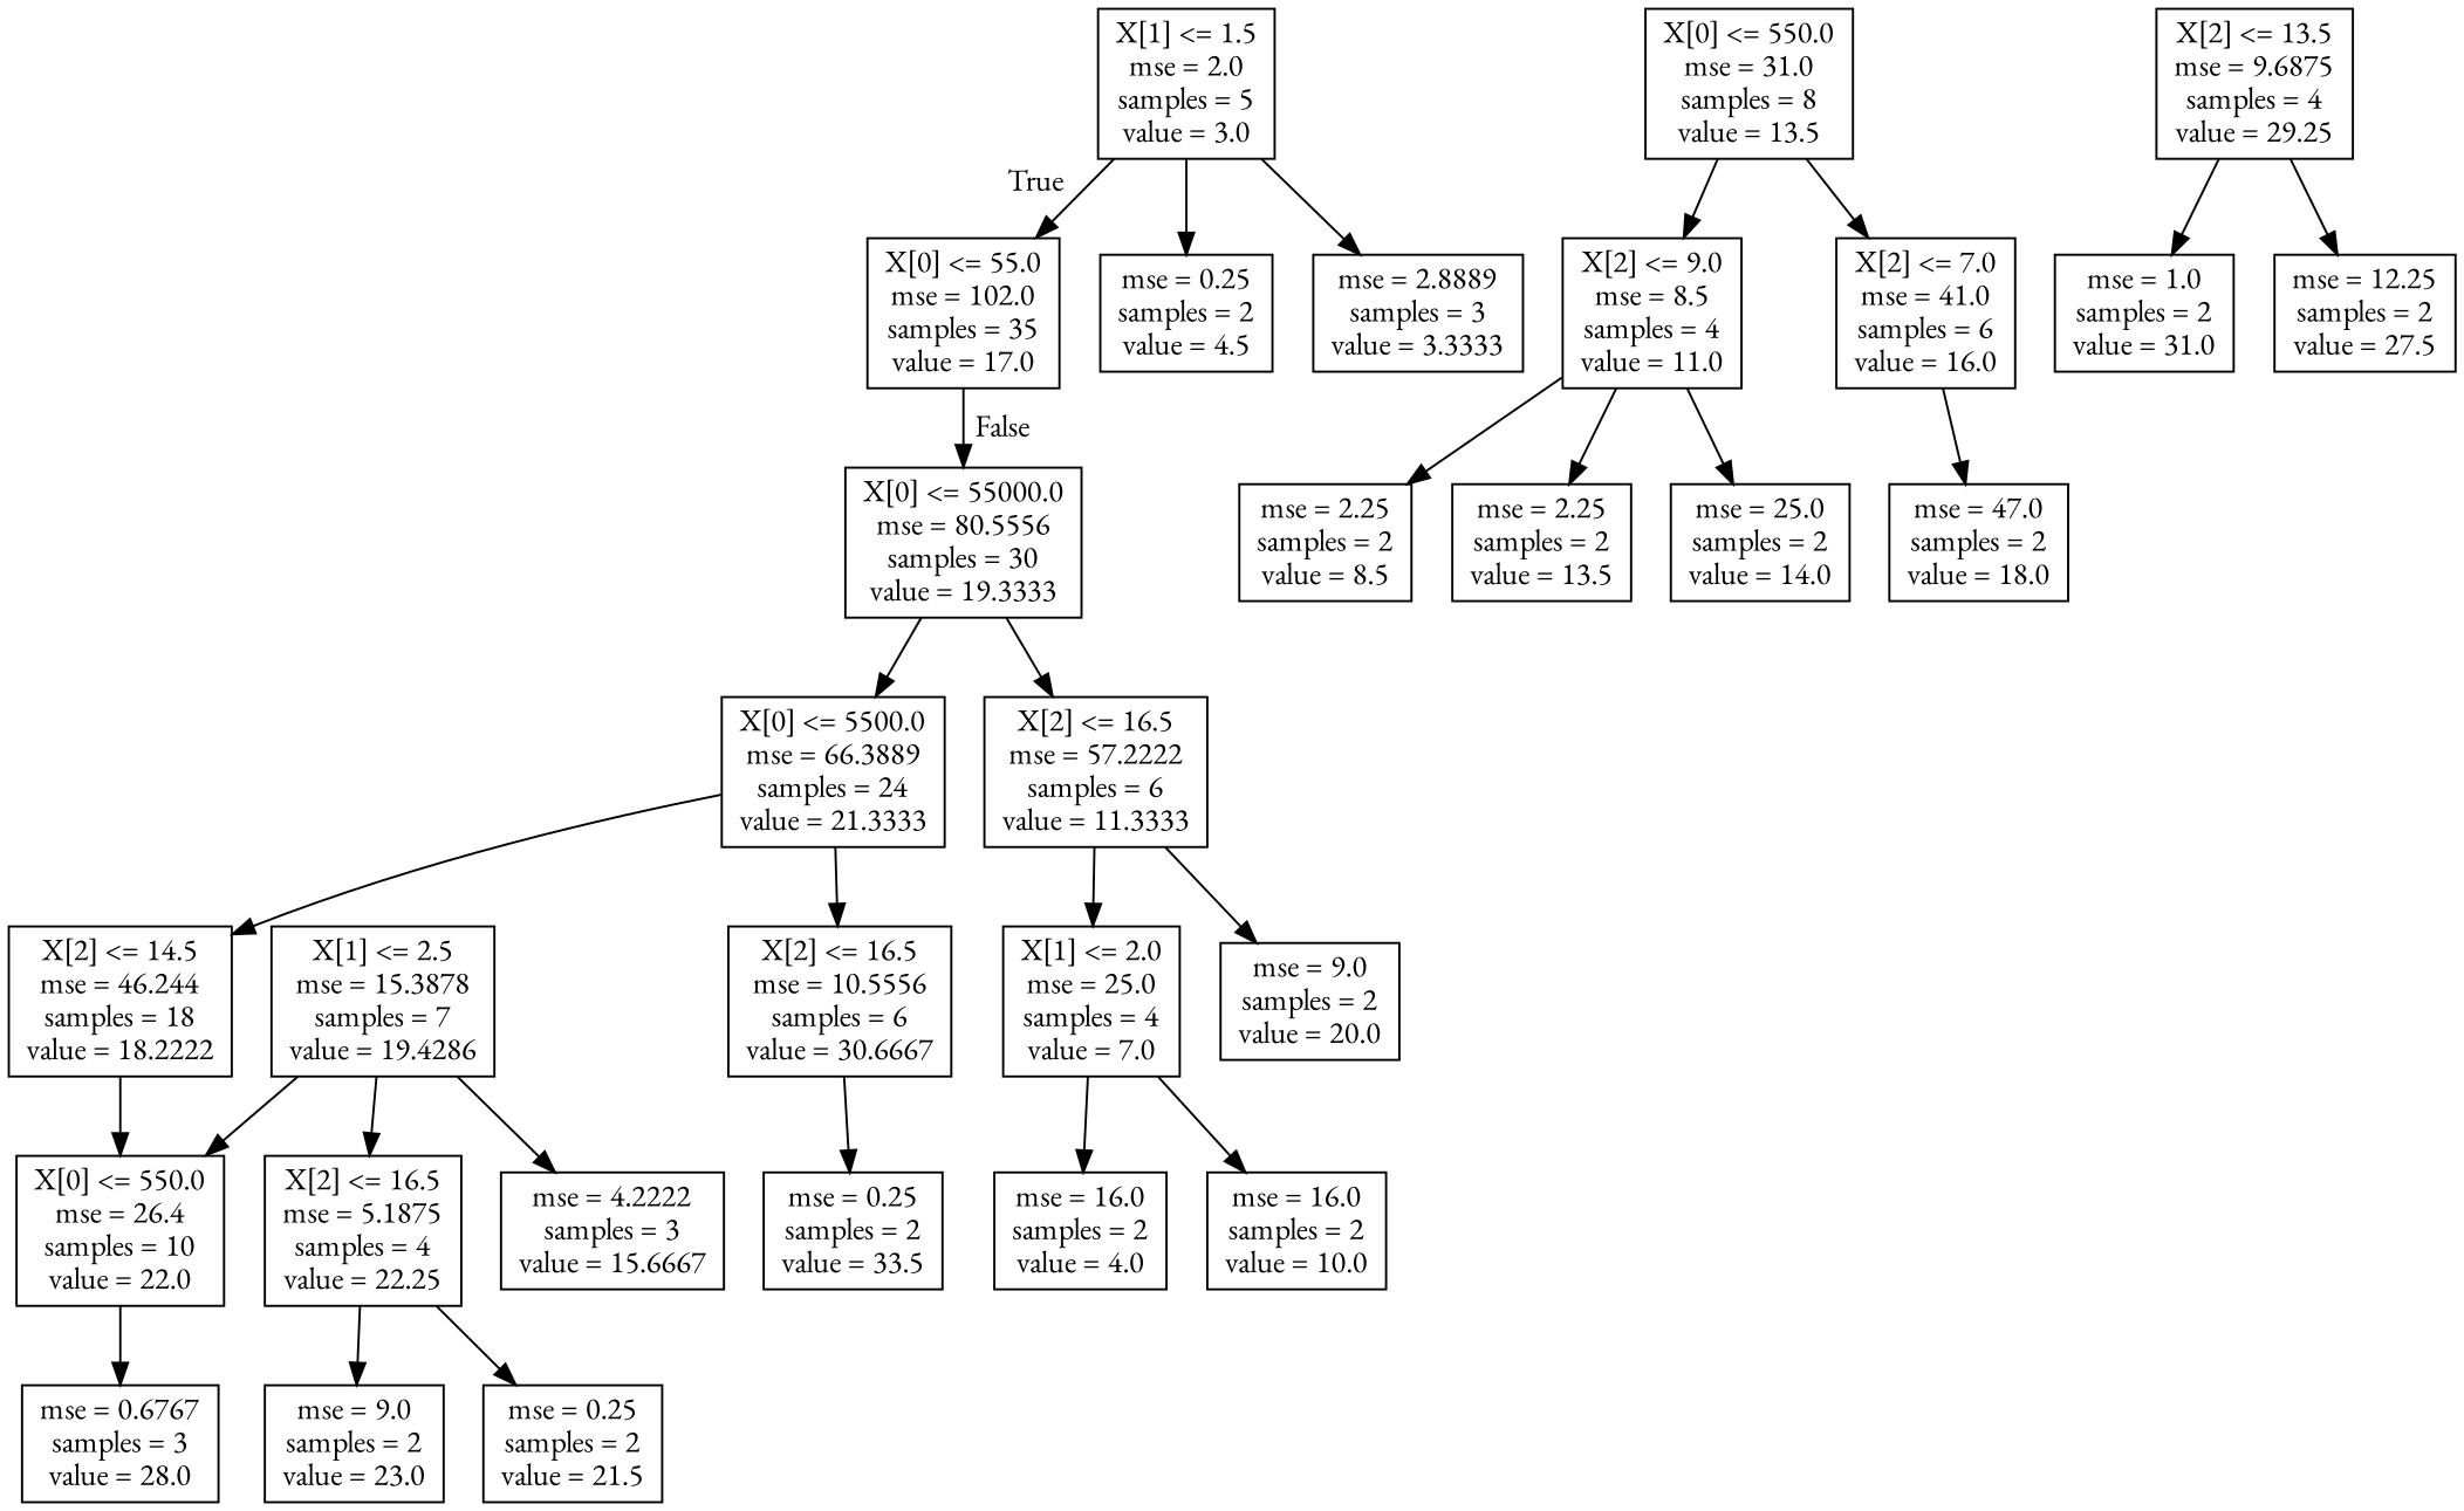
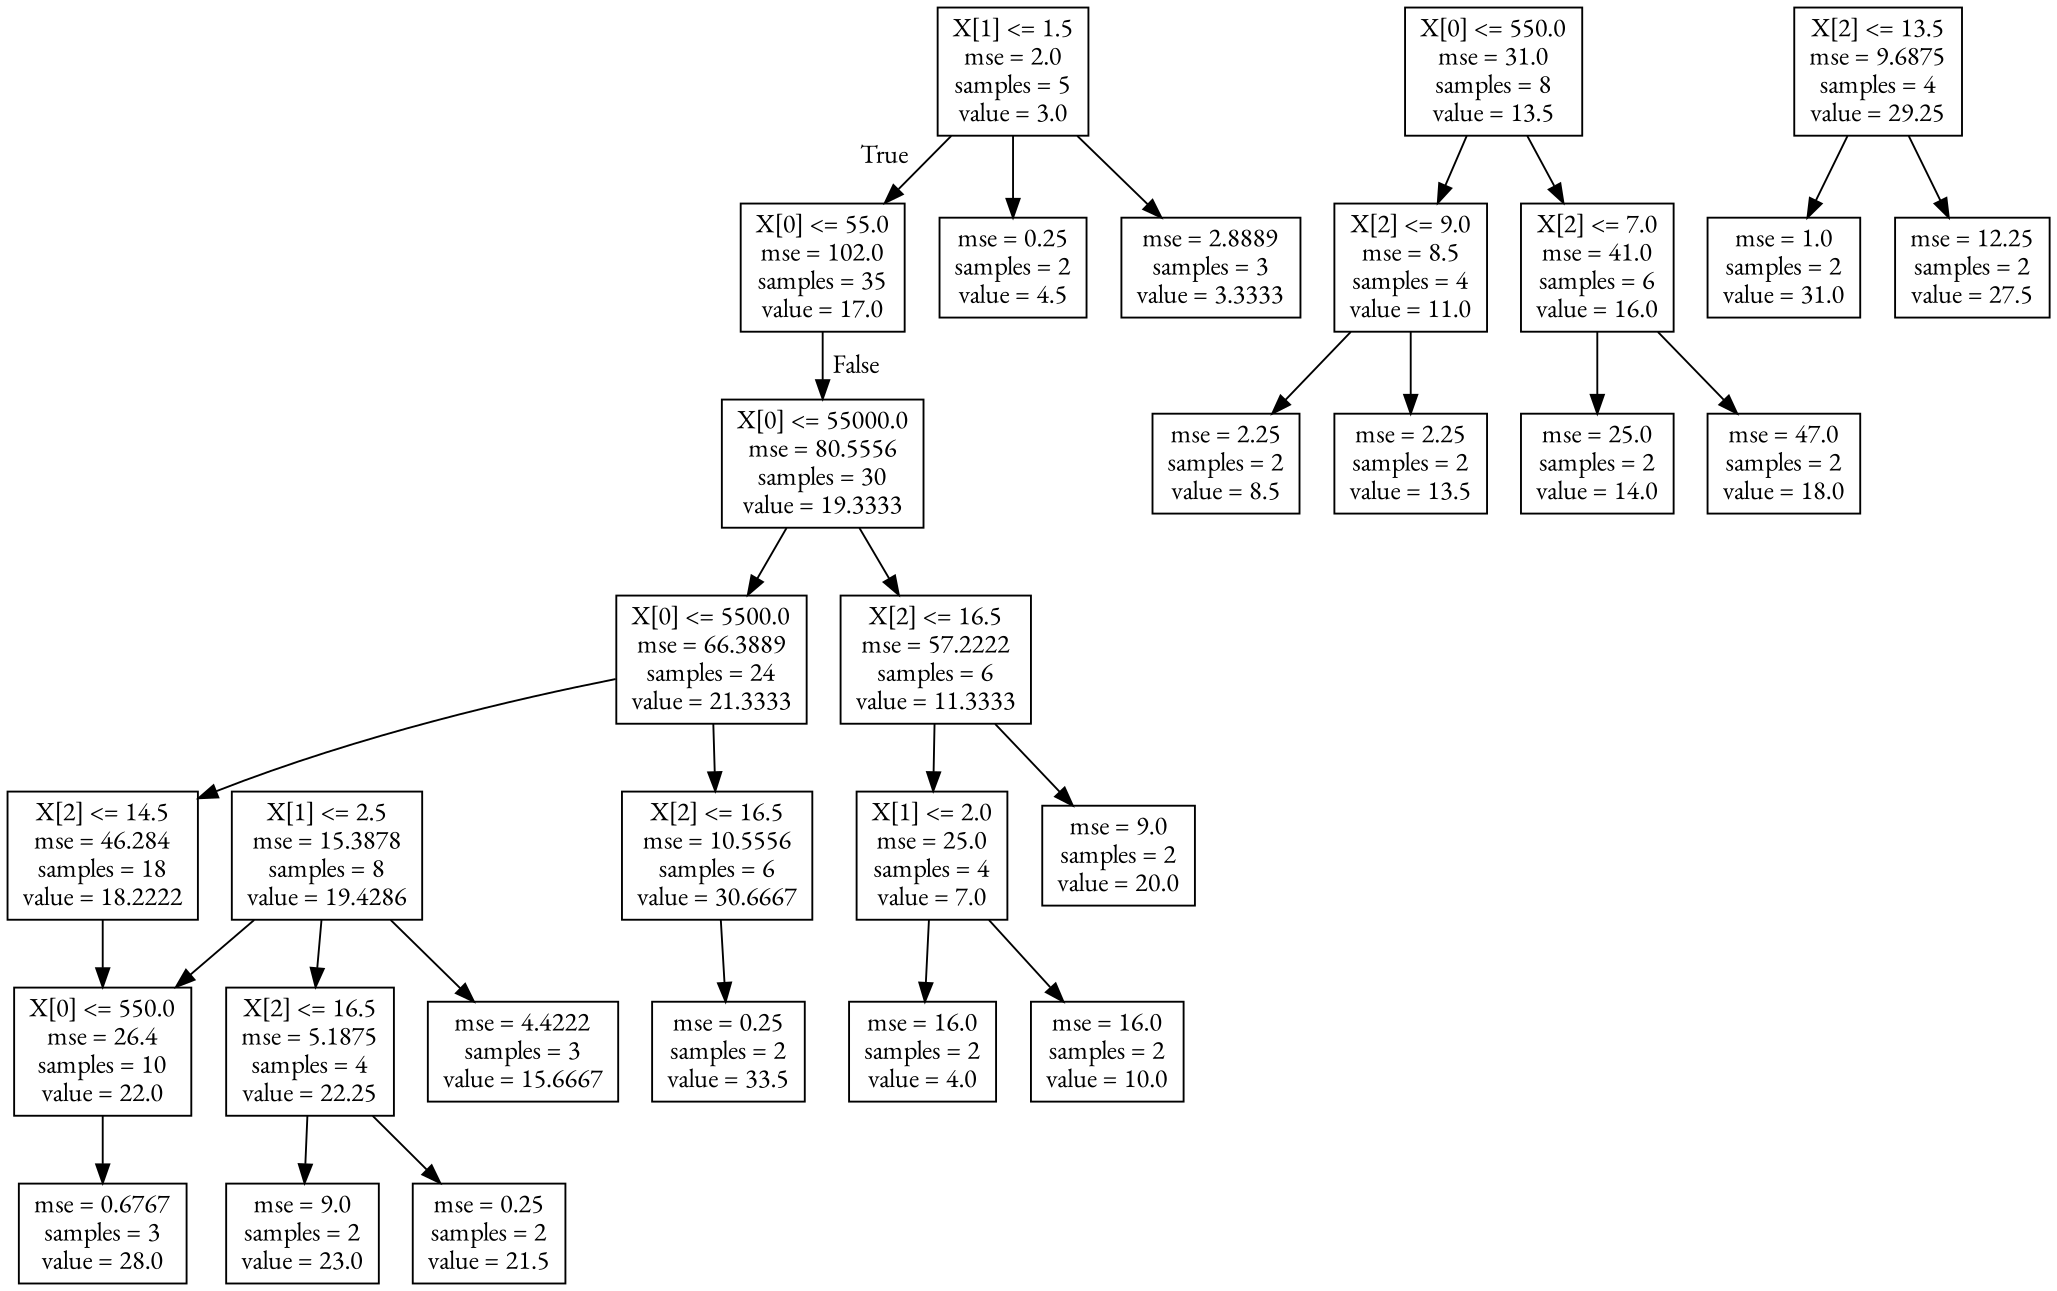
  digraph {
    fontname="EB Garamond"
    node [fontname="EB Garamond" shape=box]
    edge [fontname="EB Garamond"]
    n1 [label="X[0] <= 55.0\nmse = 102.0\nsamples = 35\nvalue = 17.0"]
    n2 [label="X[0] <= 55000.0\nmse = 80.5556\nsamples = 30\nvalue = 19.3333"]
    n3 [label="X[1] <= 1.5\nmse = 2.0\nsamples = 5\nvalue = 3.0"]
    n4 [label="mse = 0.25\nsamples = 2\nvalue = 4.5"]
    n5 [label="mse = 2.8889\nsamples = 3\nvalue = 3.3333"]
    n6 [label="X[0] <= 5500.0\nmse = 66.3889\nsamples = 24\nvalue = 21.3333"]
    n7 [label="X[2] <= 16.5\nmse = 57.2222\nsamples = 6\nvalue = 11.3333"]
-   n8 [label="X[2] <= 14.5\nmse = 46.244\nsamples = 18\nvalue = 18.2222"]
+   n8 [label="X[2] <= 14.5\nmse = 46.284\nsamples = 18\nvalue = 18.2222"]
    n9 [label="X[2] <= 16.5\nmse = 10.5556\nsamples = 6\nvalue = 30.6667"]
    n10 [label="X[1] <= 2.0\nmse = 25.0\nsamples = 4\nvalue = 7.0"]
    n11 [label="mse = 9.0\nsamples = 2\nvalue = 20.0"]
    n12 [label="X[0] <= 550.0\nmse = 26.4\nsamples = 10\nvalue = 22.0"]
    n13 [label="mse = 0.25\nsamples = 2\nvalue = 33.5"]
    n14 [label="X[0] <= 550.0\nmse = 31.0\nsamples = 8\nvalue = 13.5"]
    n15 [label="X[2] <= 9.0\nmse = 8.5\nsamples = 4\nvalue = 11.0"]
    n16 [label="X[2] <= 7.0\nmse = 41.0\nsamples = 6\nvalue = 16.0"]
    n17 [label="mse = 0.6767\nsamples = 3\nvalue = 28.0"]
    n18 [label="mse = 2.25\nsamples = 2\nvalue = 8.5"]
    n19 [label="mse = 2.25\nsamples = 2\nvalue = 13.5"]
    n20 [label="mse = 25.0\nsamples = 2\nvalue = 14.0"]
    n21 [label="mse = 47.0\nsamples = 2\nvalue = 18.0"]
-   n22 [label="X[1] <= 2.5\nmse = 15.3878\nsamples = 7\nvalue = 19.4286"]
+   n22 [label="X[1] <= 2.5\nmse = 15.3878\nsamples = 8\nvalue = 19.4286"]
    n23 [label="X[2] <= 16.5\nmse = 5.1875\nsamples = 4\nvalue = 22.25"]
-   n24 [label="mse = 4.2222\nsamples = 3\nvalue = 15.6667"]
+   n24 [label="mse = 4.4222\nsamples = 3\nvalue = 15.6667"]
    n25 [label="mse = 9.0\nsamples = 2\nvalue = 23.0"]
    n26 [label="mse = 0.25\nsamples = 2\nvalue = 21.5"]
    n27 [label="X[2] <= 13.5\nmse = 9.6875\nsamples = 4\nvalue = 29.25"]
    n28 [label="mse = 1.0\nsamples = 2\nvalue = 31.0"]
    n29 [label="mse = 12.25\nsamples = 2\nvalue = 27.5"]
    n30 [label="mse = 16.0\nsamples = 2\nvalue = 4.0"]
    n31 [label="mse = 16.0\nsamples = 2\nvalue = 10.0"]
    n1 -> n2 [headlabel=False labelangle=-45 labeldistance=2.5]
    n2 -> n6
    n2 -> n7
    n3 -> n1 [headlabel=True labelangle=45 labeldistance=2.5]
    n3 -> n4
    n3 -> n5
    n6 -> n8
    n6 -> n9
    n7 -> n10
    n7 -> n11
    n8 -> n12
    n9 -> n13
    n10 -> n30
    n10 -> n31
    n12 -> n17
    n14 -> n15
    n14 -> n16
    n15 -> n18
    n15 -> n19
-   n15 -> n20
+   n16 -> n20
    n16 -> n21
    n22 -> n12
    n22 -> n23
    n22 -> n24
    n23 -> n25
    n23 -> n26
    n27 -> n28
    n27 -> n29
  }
